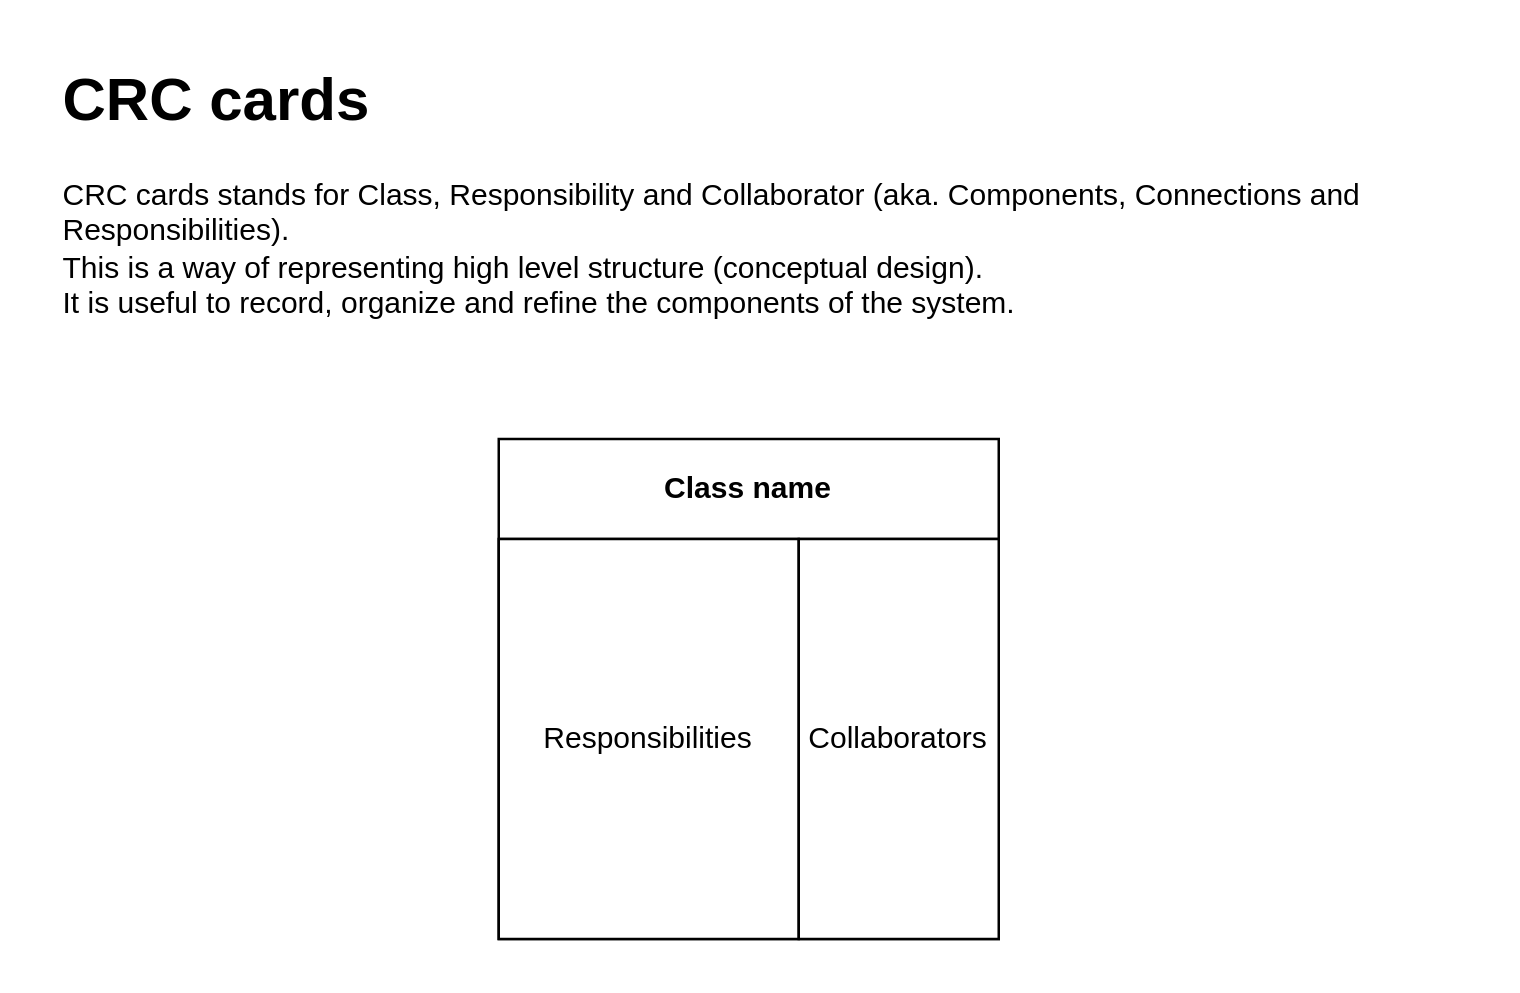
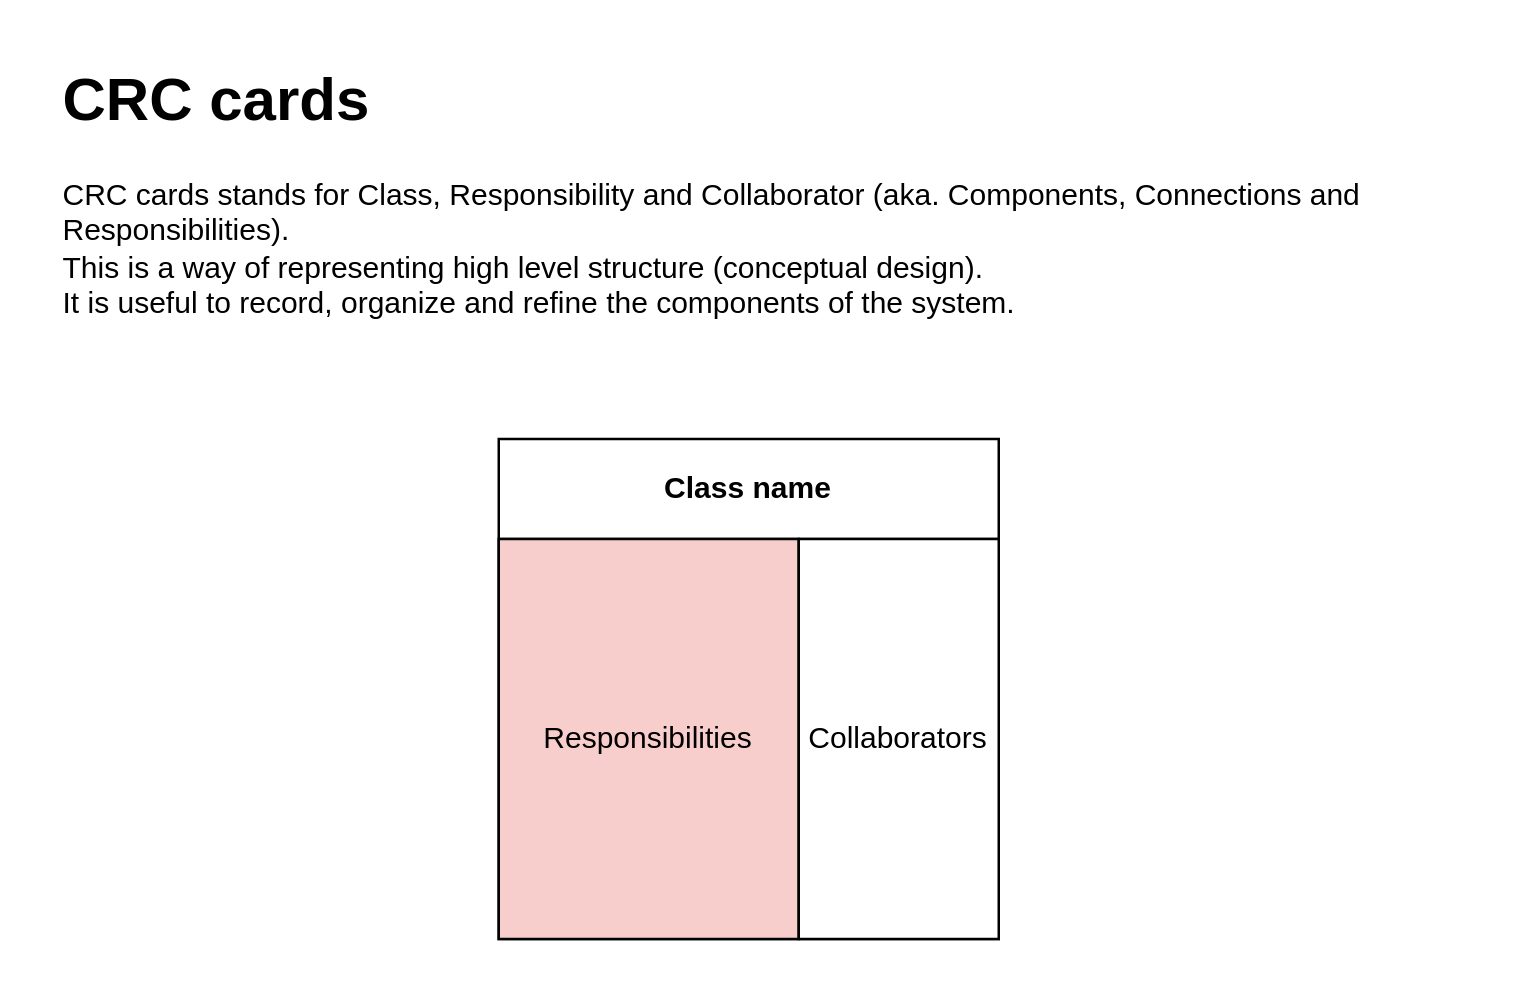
  <mxCell id="0" />
  <mxCell id="1" parent="0" />
  <mxCell id="2" value="Class name" style="swimlane;whiteSpace=wrap;html=1;startSize=40;" parent="1" vertex="1"><mxGeometry x="199" y="175" width="200" height="200" as="geometry" /></mxCell>
- <mxCell id="3" value="Responsibilities" style="rounded=0;whiteSpace=wrap;html=1;" parent="2" vertex="1"><mxGeometry y="40" width="120" height="160" as="geometry" /></mxCell>
+ <mxCell id="3" value="Responsibilities" style="rounded=0;whiteSpace=wrap;html=1;fillColor=#f8cecc;" parent="2" vertex="1"><mxGeometry y="40" width="120" height="160" as="geometry" /></mxCell>
  <mxCell id="4" value="Collaborators" style="rounded=0;whiteSpace=wrap;html=1;" parent="2" vertex="1"><mxGeometry x="120" y="40" width="80" height="160" as="geometry" /></mxCell>
  <mxCell id="5" value="&lt;h1&gt;CRC cards&lt;/h1&gt;&lt;div&gt;&lt;div&gt;CRC cards stands for Class, Responsibility and Collaborator (aka. Components, Connections and Responsibilities).&lt;/div&gt;&lt;div&gt;This is a way of representing high level structure (conceptual design).&lt;/div&gt;&lt;div&gt;It is useful to record, organize and refine the components of the system.&lt;/div&gt;&lt;/div&gt;" style="text;html=1;strokeColor=none;fillColor=none;spacing=5;spacingTop=-20;whiteSpace=wrap;overflow=hidden;rounded=0;" parent="1" vertex="1"><mxGeometry x="20" y="20" width="566" height="120" as="geometry" /></mxCell>
